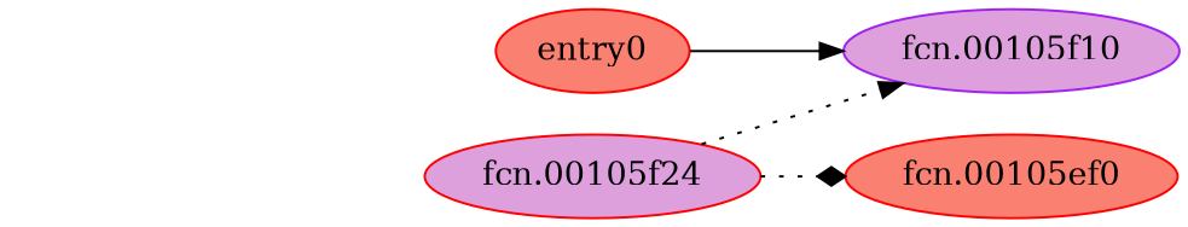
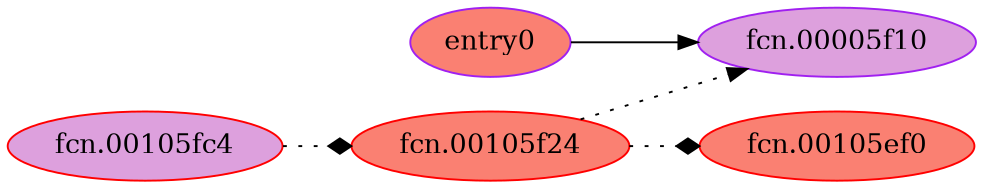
  digraph {
    rankdir=LR
    node [color=red fillcolor=salmon style=filled]
    edge [arrowhead=normal style=dotted]
-   n1 [label=entry0]
-   n2 [color=purple fillcolor=plum label="fcn.00105f10"]
-   n4 [fillcolor=plum label="fcn.00105f24"]
+   n1 [color=purple label=entry0]
+   n2 [color=purple fillcolor=plum label="fcn.00005f10"]
+   n3 [fillcolor=plum label="fcn.00105fc4"]
+   n4 [label="fcn.00105f24"]
    n5 [label="fcn.00105ef0"]
    n1 -> n2 [style=solid]
+   n3 -> n4 [arrowhead=diamond]
    n4 -> n2
    n4 -> n5 [arrowhead=diamond]
  }
